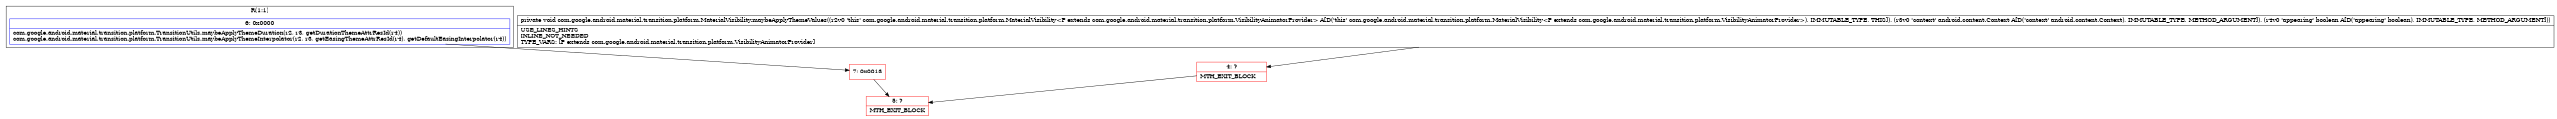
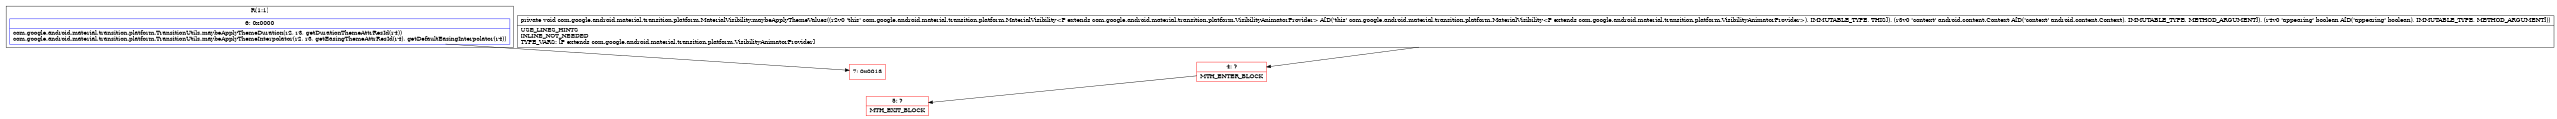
  digraph {
    node [color=red shape=record]
    n1 [color=blue label="{6\:\ 0x0000|com.google.android.material.transition.platform.TransitionUtils.maybeApplyThemeDuration(r2, r3, getDurationThemeAttrResId(r4))\lcom.google.android.material.transition.platform.TransitionUtils.maybeApplyThemeInterpolator(r2, r3, getEasingThemeAttrResId(r4), getDefaultEasingInterpolator(r4))\l}"]
    n2 [label="{7\:\ 0x0013}"]
    n3 [label="{5\:\ ?|MTH_EXIT_BLOCK\l}"]
-   n4 [label="{4\:\ ?|MTH_EXIT_BLOCK\l}"]
+   n4 [label="{4\:\ ?|MTH_ENTER_BLOCK\l}"]
    n5 [label="{private void com.google.android.material.transition.platform.MaterialVisibility.maybeApplyThemeValues((r2v0 'this' com.google.android.material.transition.platform.MaterialVisibility\<P extends com.google.android.material.transition.platform.VisibilityAnimatorProvider\> A[D('this' com.google.android.material.transition.platform.MaterialVisibility\<P extends com.google.android.material.transition.platform.VisibilityAnimatorProvider\>), IMMUTABLE_TYPE, THIS]), (r3v0 'context' android.content.Context A[D('context' android.content.Context), IMMUTABLE_TYPE, METHOD_ARGUMENT]), (r4v0 'appearing' boolean A[D('appearing' boolean), IMMUTABLE_TYPE, METHOD_ARGUMENT]))  | USE_LINES_HINTS\lINLINE_NOT_NEEDED\lTYPE_VARS: [P extends com.google.android.material.transition.platform.VisibilityAnimatorProvider]\l}" color=""]
    subgraph cluster_1 {
      label="R(1:1)"
      n1
    }
    n1 -> n2
-   n2 -> n3
    n4 -> n3
    n5 -> n4
  }
